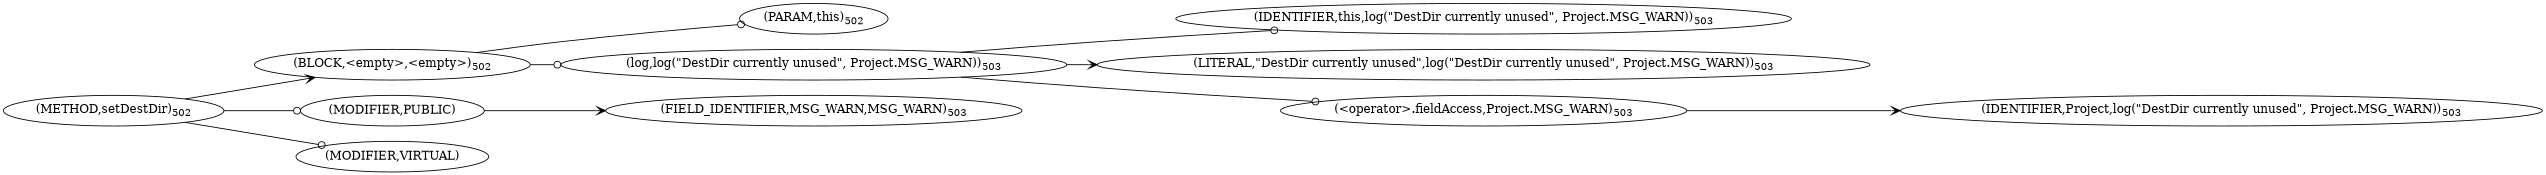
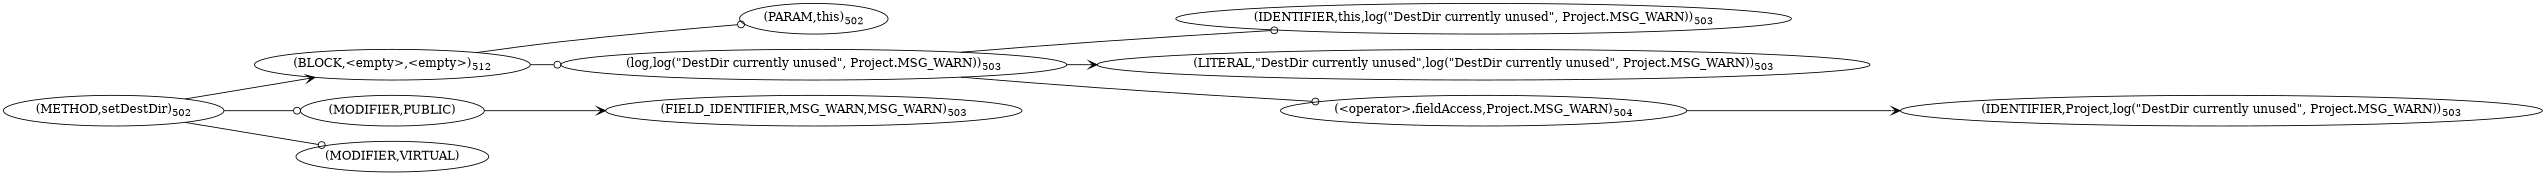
  digraph {
    rankdir=LR
    edge [arrowhead=odot]
    n1 [label=<(METHOD,setDestDir)<SUB>502</SUB>>]
-   n2 [label=<(BLOCK,&lt;empty&gt;,&lt;empty&gt;)<SUB>502</SUB>>]
+   n2 [label=<(BLOCK,&lt;empty&gt;,&lt;empty&gt;)<SUB>512</SUB>>]
    n3 [label=<(MODIFIER,PUBLIC)>]
    n4 [label=<(MODIFIER,VIRTUAL)>]
    n5 [label=<(PARAM,this)<SUB>502</SUB>>]
    n6 [label=<(log,log(&quot;DestDir currently unused&quot;, Project.MSG_WARN))<SUB>503</SUB>>]
    n7 [label=<(FIELD_IDENTIFIER,MSG_WARN,MSG_WARN)<SUB>503</SUB>>]
    n8 [label=<(IDENTIFIER,this,log(&quot;DestDir currently unused&quot;, Project.MSG_WARN))<SUB>503</SUB>>]
    n9 [label=<(LITERAL,&quot;DestDir currently unused&quot;,log(&quot;DestDir currently unused&quot;, Project.MSG_WARN))<SUB>503</SUB>>]
-   n10 [label=<(&lt;operator&gt;.fieldAccess,Project.MSG_WARN)<SUB>503</SUB>>]
+   n10 [label=<(&lt;operator&gt;.fieldAccess,Project.MSG_WARN)<SUB>504</SUB>>]
    n11 [label=<(IDENTIFIER,Project,log(&quot;DestDir currently unused&quot;, Project.MSG_WARN))<SUB>503</SUB>>]
    n1 -> n2 [arrowhead=vee]
    n1 -> n3
    n1 -> n4
    n2 -> n5
    n2 -> n6
    n3 -> n7 [arrowhead=vee]
    n6 -> n8
    n6 -> n9 [arrowhead=vee]
    n6 -> n10
    n10 -> n11 [arrowhead=vee]
  }
